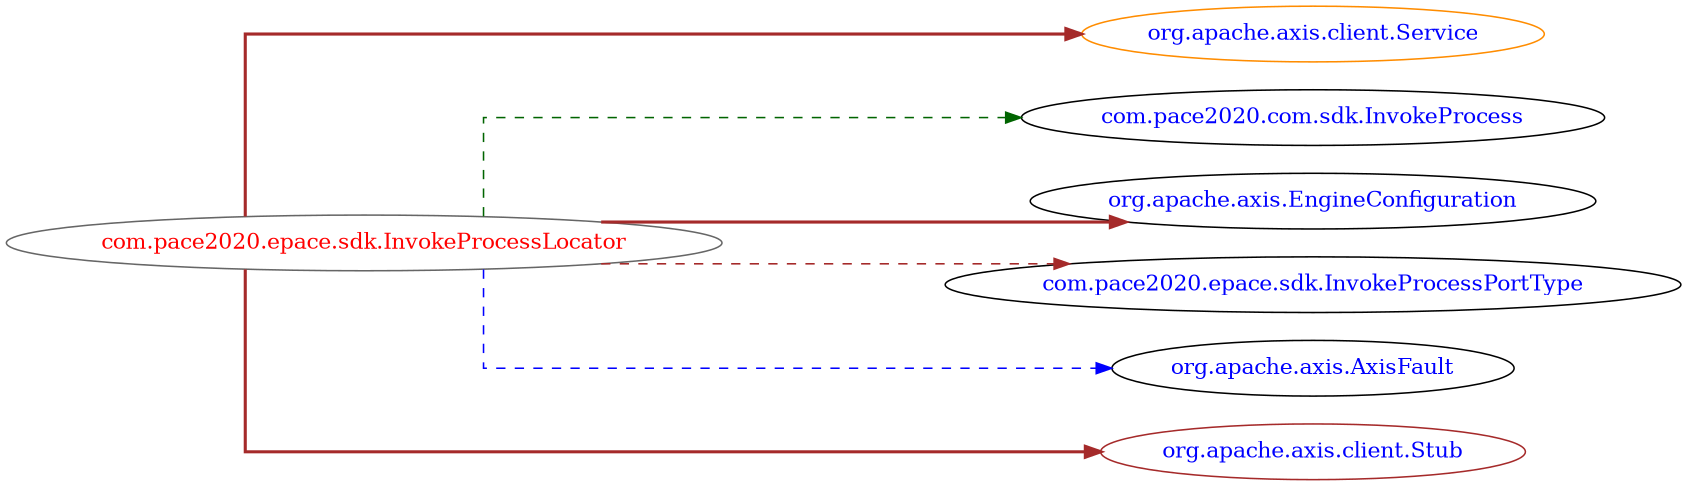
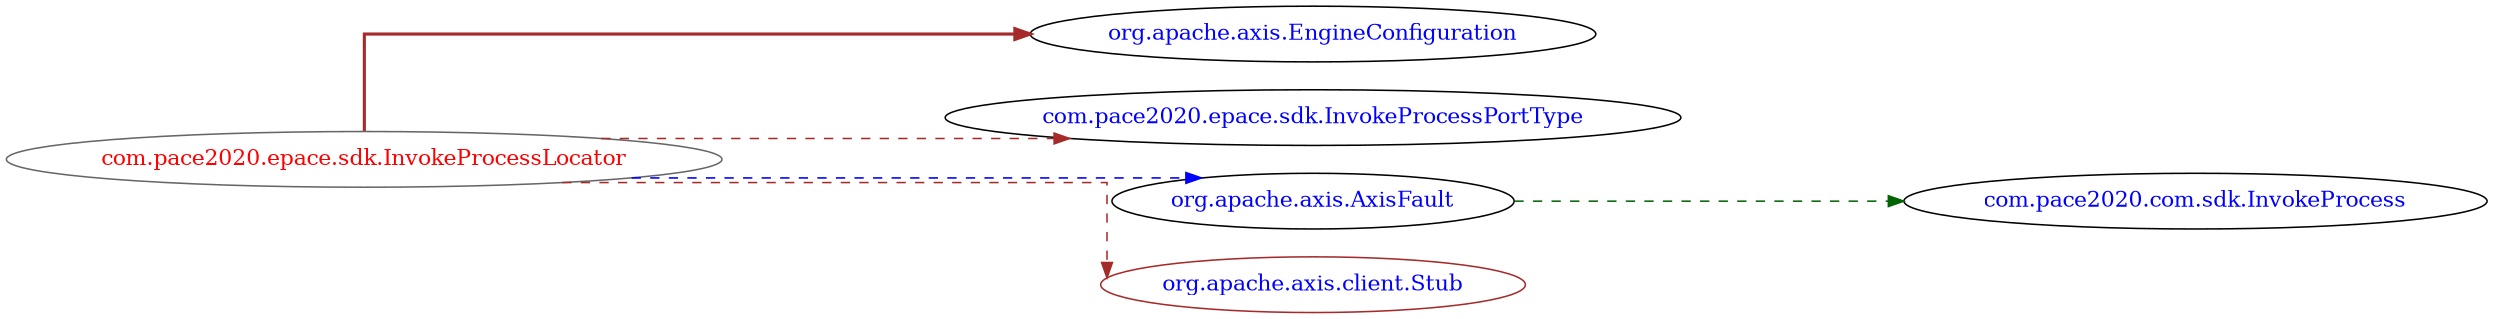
  digraph {
    concentrate=true
    rankdir=LR
    ranksep=2.0
    splines=ortho
    node [color=black fontcolor=blue]
    edge [color=brown style=dashed]
    "com.pace2020.epace.sdk.InvokeProcessLocator" [color=gray40 fontcolor=red]
-   "org.apache.axis.client.Service" [color=darkorange]
    n3 [label="com.pace2020.com.sdk.InvokeProcess"]
    "org.apache.axis.EngineConfiguration"
    "com.pace2020.epace.sdk.InvokeProcessPortType"
    "org.apache.axis.AxisFault"
    "org.apache.axis.client.Stub" [color=brown]
-   "com.pace2020.epace.sdk.InvokeProcessLocator" -> "org.apache.axis.client.Service" [style=bold]
-   "com.pace2020.epace.sdk.InvokeProcessLocator" -> n3 [color=darkgreen]
+   "org.apache.axis.AxisFault" -> n3 [color=darkgreen]
    "com.pace2020.epace.sdk.InvokeProcessLocator" -> "org.apache.axis.EngineConfiguration" [style=bold]
    "com.pace2020.epace.sdk.InvokeProcessLocator" -> "com.pace2020.epace.sdk.InvokeProcessPortType"
    "com.pace2020.epace.sdk.InvokeProcessLocator" -> "org.apache.axis.AxisFault" [color=blue]
-   "com.pace2020.epace.sdk.InvokeProcessLocator" -> "org.apache.axis.client.Stub" [style=bold]
+   "com.pace2020.epace.sdk.InvokeProcessLocator" -> "org.apache.axis.client.Stub"
  }
